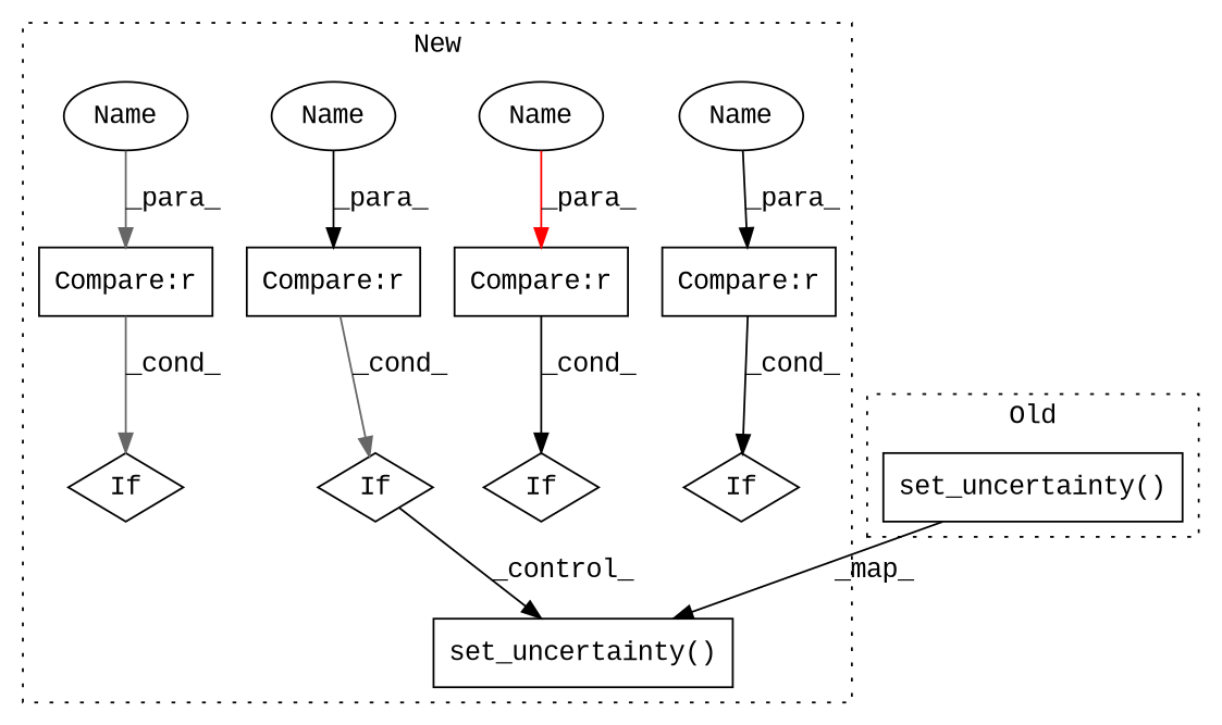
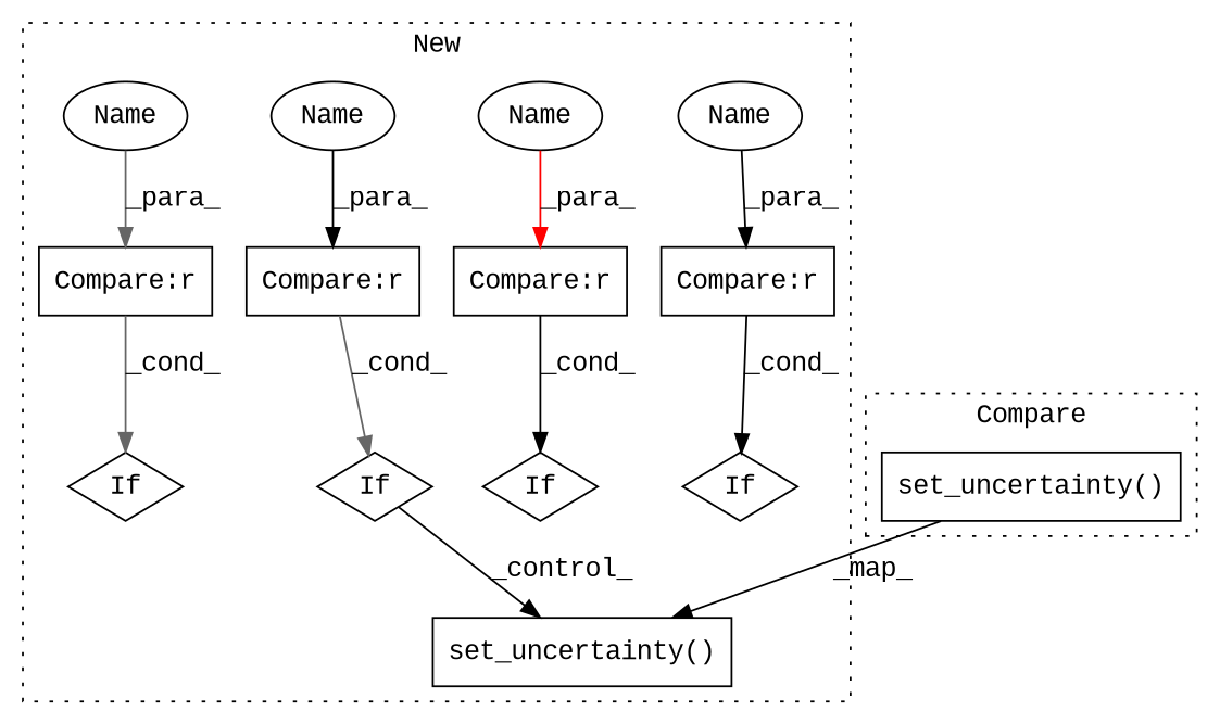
  digraph {
    fontname="Liberation Mono"
    node [a=96 l=3 shape=box fontname="Liberation Mono"]
    edge [color=black fontname="Liberation Mono"]
    n1 [a=75 l="27,25" label="set_uncertainty()" s="3614,3684"]
    n2 [label=If s=3567 shape=diamond]
    n3 [a=40 l=30 label="Compare:r" s=3570]
    n4 [a=40 l=32 label="Compare:r" s=3849]
    n5 [label=If s=3846 shape=diamond]
    n6 [a=40 l=26 label="Compare:r" s=3721]
    n7 [label=If s=3718 shape=diamond]
    n8 [a=40 l=24 label="Compare:r" s=3446]
    n9 [label=If s=3443 shape=diamond]
    n10 [a=87 l=4 label=Name s=3743 shape=ellipse]
    n11 [a=87 l=4 label=Name s=3877 shape=ellipse]
    n12 [a=87 l=4 label=Name s=3596 shape=ellipse]
    n13 [a=87 l=4 label=Name s=3466 shape=ellipse]
    n14 [a=75 l="27,51" label="set_uncertainty()" s="3525,3595"]
    subgraph cluster_1 {
      label=New
      style=dotted
      n1
      n2
      n3
      n4
      n5
      n6
      n7
      n8
      n9
      n10
      n11
      n12
      n13
    }
    subgraph cluster_2 {
-     label=Old
+     label=Compare
      style=dotted
      n14
    }
    n2 -> n1 [label=_control_]
    n3 -> n2 [label=_cond_ color=gray40]
    n4 -> n5 [label=_cond_]
    n6 -> n7 [label=_cond_]
    n8 -> n9 [label=_cond_ color=gray40]
    n10 -> n6 [label=_para_]
    n11 -> n4 [label=_para_ color=red]
    n12 -> n3 [label=_para_]
    n13 -> n8 [label=_para_ color=gray40]
    n14 -> n1 [label=_map_]
  }
